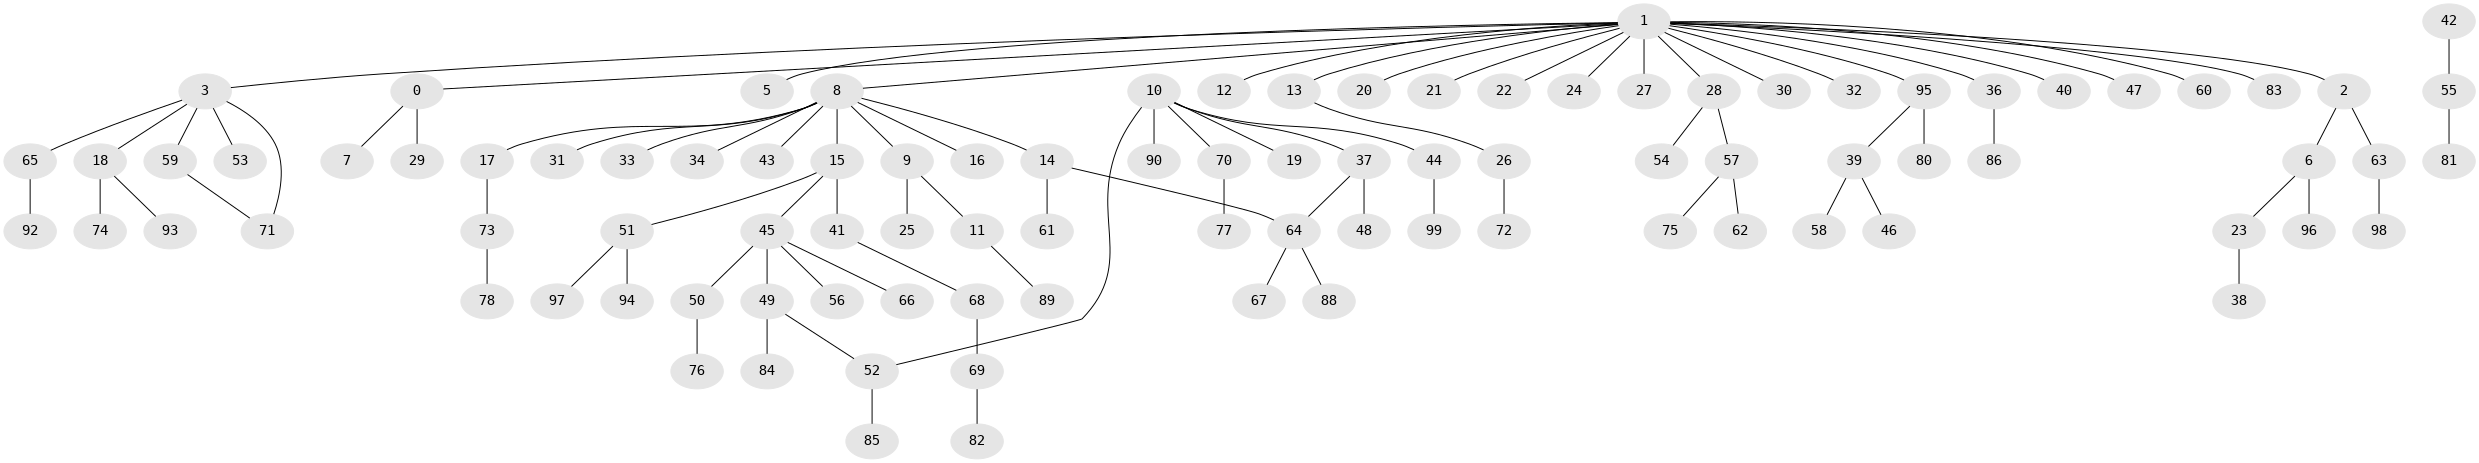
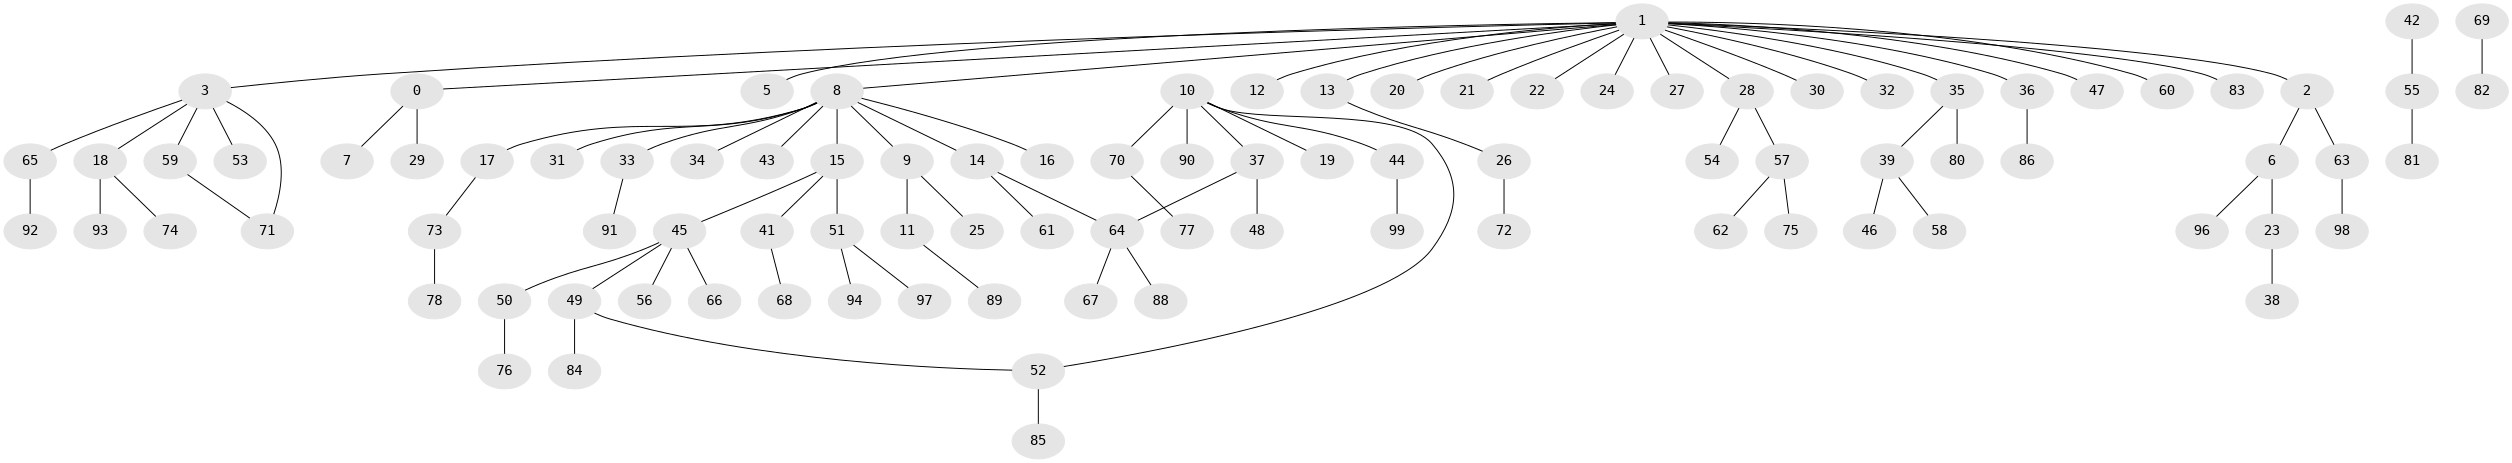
  graph {
    fontname="DejaVu Sans Mono"
    node [color=gray90 fontname="DejaVu Sans Mono" style=filled]
    edge [fontname="DejaVu Sans Mono"]
    1
    2
    3
    n4 [label=0]
    5
    8
    12
    13
    20
    21
    22
    24
    27
    28
    30
    32
-   35 [label=95]
+   35
    36
-   40
    47
    60
    83
    6
    63
    18
    53
    59
    65
    71
    7
    29
    9
    14
    15
    16
    17
    31
    33
    34
    43
    26
    54
    57
    39
    80
    86
    23
    96
    n49 [label=98]
    74
    93
    42
    55
    92
    38
    11
    25
    10
    19
    37
    44
    52
    70
    90
    61
    64
    41
    45
    51
    73
+   91
    89
    72
    48
    n75 [label=99]
    85
    77
    67
    88
    68
    49
    50
    56
    66
    94
    97
    78
    62
    75
    46
    58
    69
    81
    84
    76
    82
    1 -- 2
    1 -- 3
    1 -- n4
    1 -- 5
    1 -- 8
    1 -- 12
    1 -- 13
    1 -- 20
    1 -- 21
    1 -- 22
    1 -- 24
    1 -- 27
    1 -- 28
    1 -- 30
    1 -- 32
    1 -- 35
    1 -- 36
-   1 -- 40
    1 -- 47
    1 -- 60
    1 -- 83
    2 -- 6
    2 -- 63
    3 -- 18
    3 -- 53
    3 -- 59
    3 -- 65
    3 -- 71
    n4 -- 7
    n4 -- 29
    8 -- 9
    8 -- 14
    8 -- 15
    8 -- 16
    8 -- 17
    8 -- 31
    8 -- 33
    8 -- 34
    8 -- 43
    13 -- 26
    28 -- 54
    28 -- 57
    35 -- 39
    35 -- 80
    36 -- 86
    6 -- 23
    6 -- 96
    63 -- n49
    18 -- 74
    18 -- 93
    59 -- 71
    65 -- 92
    9 -- 11
    9 -- 25
    14 -- 61
    14 -- 64
    15 -- 41
    15 -- 45
    15 -- 51
    17 -- 73
+   33 -- 91
    26 -- 72
    57 -- 62
    57 -- 75
    39 -- 46
    39 -- 58
    23 -- 38
    42 -- 55
    55 -- 81
    11 -- 89
    10 -- 19
    10 -- 37
    10 -- 44
    10 -- 52
    10 -- 70
    10 -- 90
    37 -- 64
    37 -- 48
    44 -- n75
    52 -- 85
    70 -- 77
    64 -- 67
    64 -- 88
    41 -- 68
    45 -- 49
    45 -- 50
    45 -- 56
    45 -- 66
    51 -- 94
    51 -- 97
    73 -- 78
-   68 -- 69
    49 -- 52
    49 -- 84
    50 -- 76
    69 -- 82
  }
